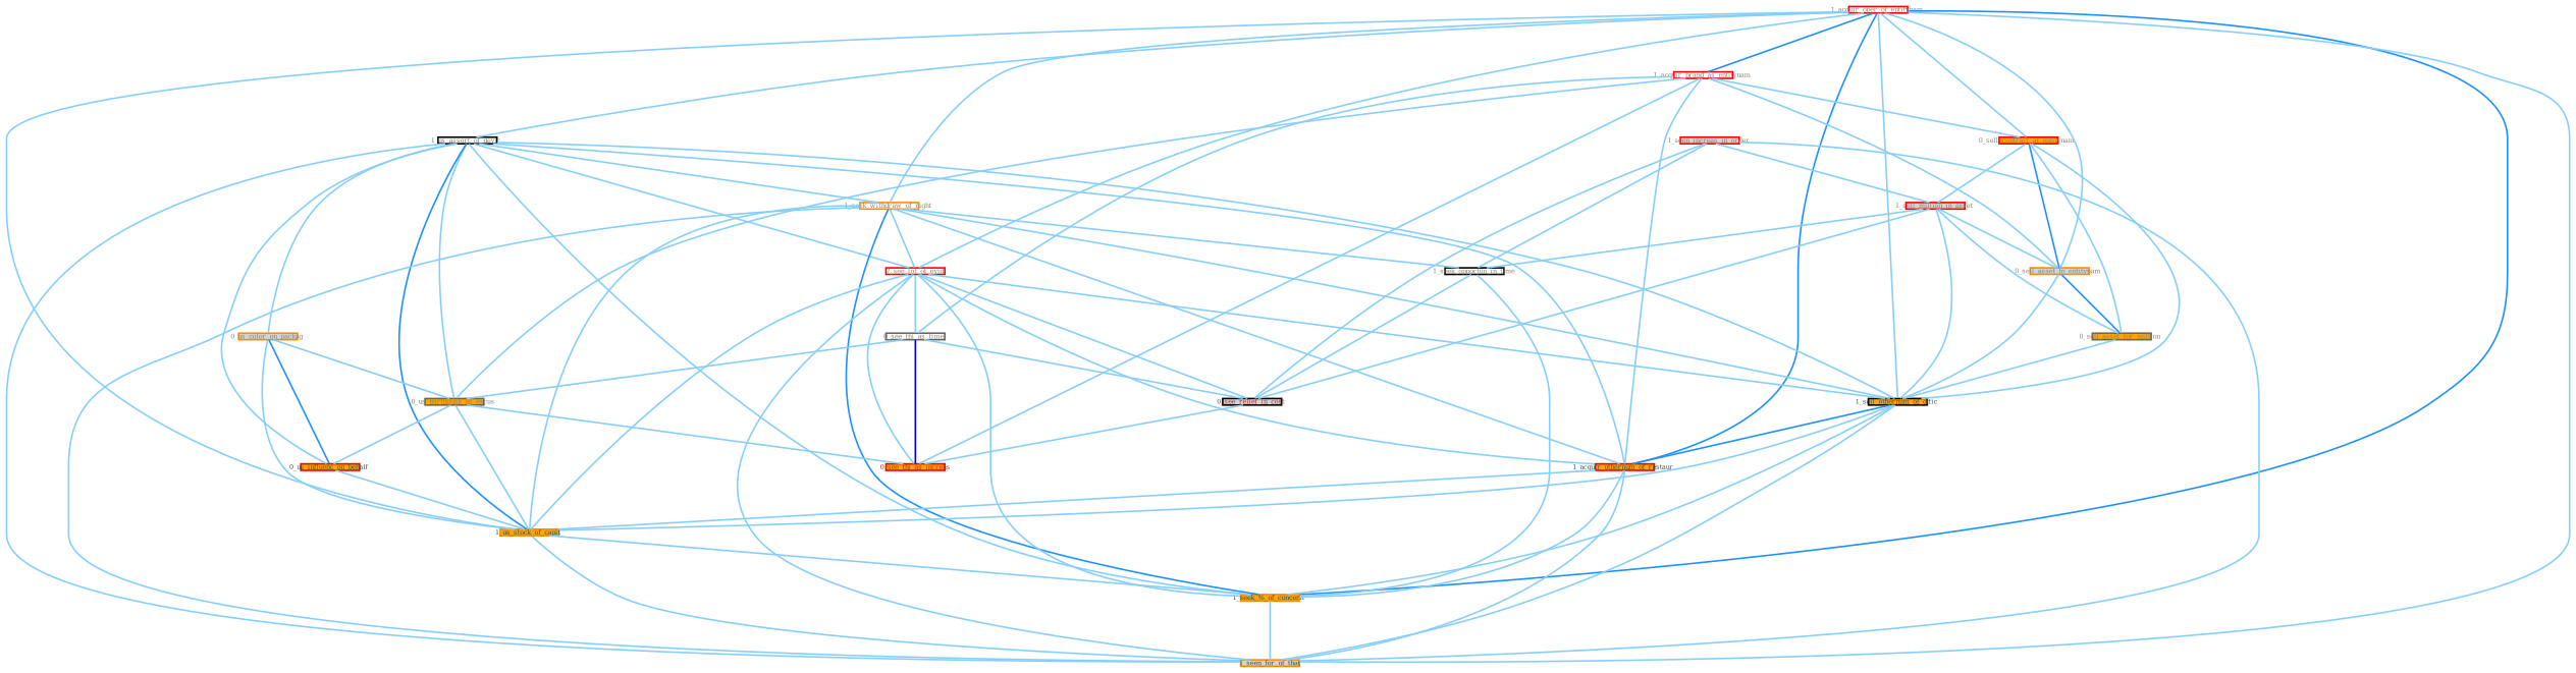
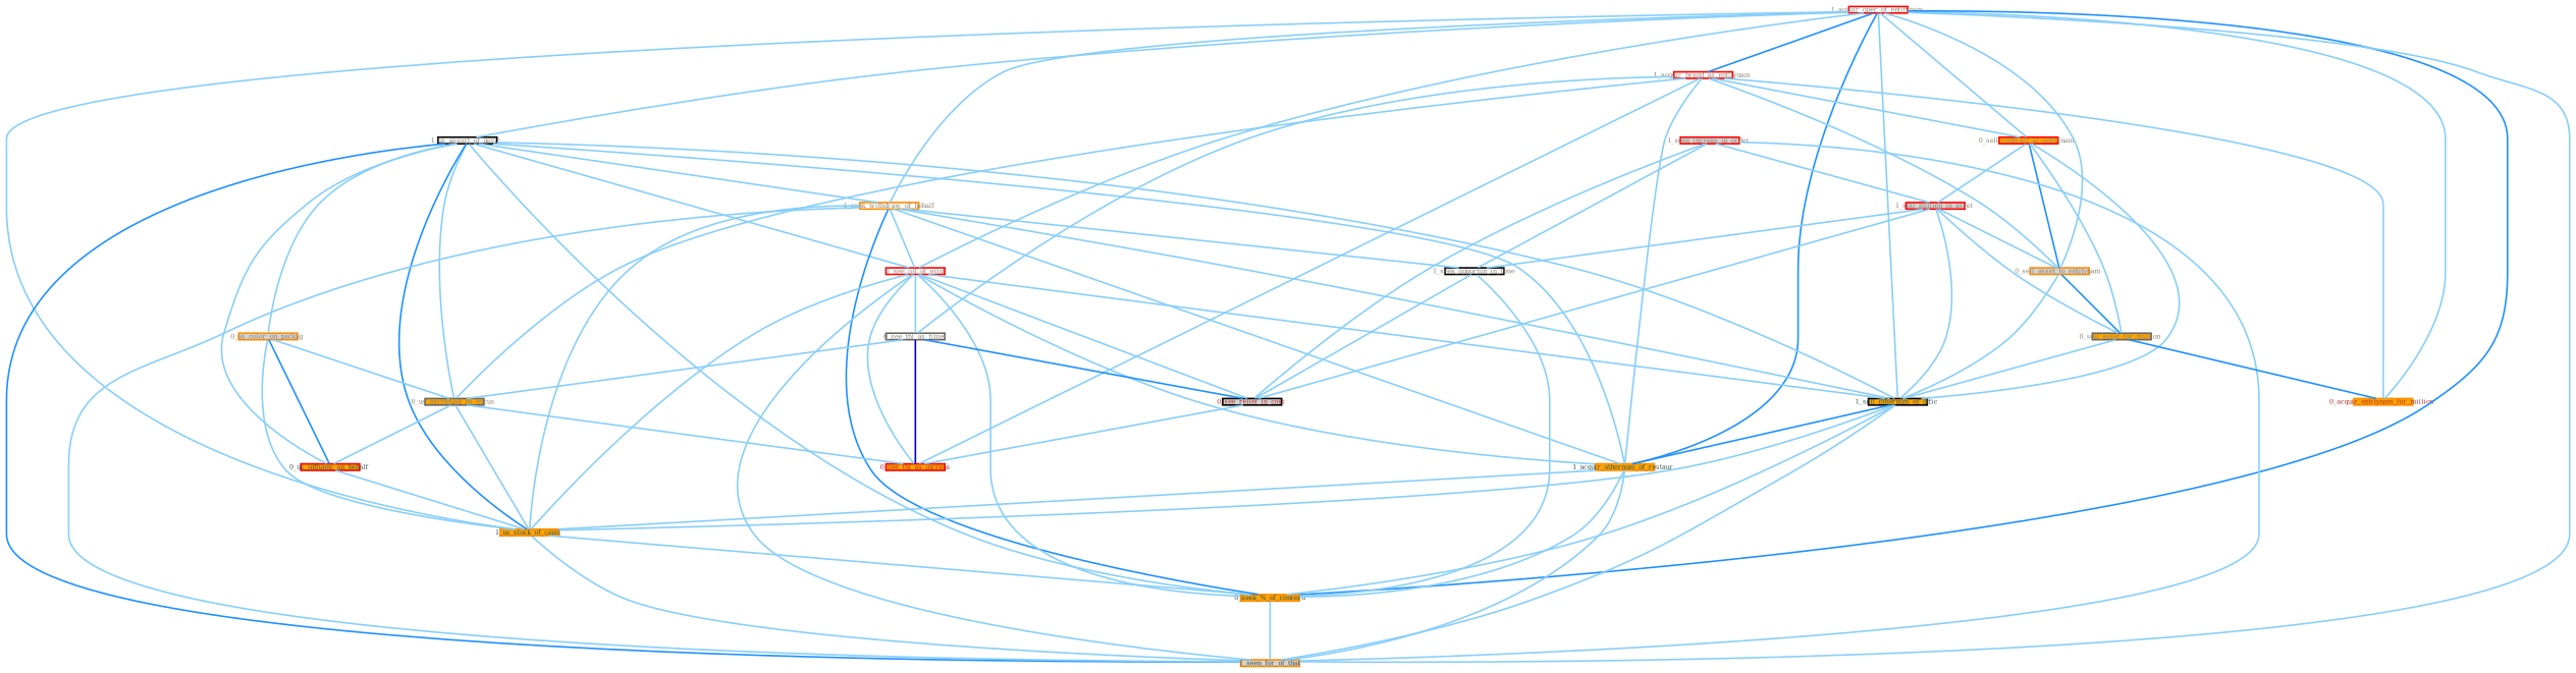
  graph {
    node [color=red fillcolor=orange fixedsize=true fontcolor="#8b7d6b" fontsize=4 shape=polygon style=filled]
    edge [color="#87cefa" w=1]
    "1_acquir_oper_of_entitynam " [fillcolor=white height=.06 width=.5]
    "1_us_assort_of_devic " [color=black fillcolor=white height=.06 width=.5]
    "1_acquir_brand_as_entitynam " [fillcolor=white height=.06 width=.5]
-   "1_seek_withdraw_of_right " [color=darkorange fillcolor=white height=.06 width=.5]
+   "1_seek_withdraw_of_right " [color=darkorange fillcolor=white height=.06 width=.5 label="1_seek_withdraw_of_behalf"]
    "0_sell_contract_at_entitynam " [height=.06 width=.5]
    n6 [fillcolor=white height=.06 label="7_see_lot_of_evid" width=.5]
    "0_us_color_on_packag " [color=darkorange fillcolor=lightgrey height=.06 width=.5]
    "0_see_thi_as_time " [color=gray40 fillcolor=white height=.06 width=.5]
    "1_seen_increas_in_order " [fillcolor=lightgrey height=.06 width=.5]
    "1_sell_million_in_asset " [fillcolor=lightgrey height=.06 width=.5]
    "0_sell_asset_to_entitynam " [color=darkorange fillcolor=lightgrey height=.06 width=.5]
    "0_us_earthquak_as_excus " [color=gray40 height=.06 width=.5]
    "0_sell_asset_for_million " [color=gray40 height=.06 width=.5]
    n14 [color=black fillcolor=white height=.06 label="1_seek_opportun_in_time" width=.5]
+   "0_acquir_entitynam_for_million " [color=darkorange fontcolor="#b22222" height=.06 width=.5]
    "0_see_relief_in_cost " [color=black fillcolor=lightgrey fontcolor="#b22222" height=.06 width=.5]
    n17 [fontcolor="#b22222" height=.06 label="0_see_thi_as_increas" width=.5]
    "1_sell_othernum_of_offic " [color=black fontcolor="#2f4f4f" height=.06 width=.5]
-   "1_acquir_othernum_of_restaur " [fontcolor="#2f4f4f" height=.06 width=.5]
+   "1_acquir_othernum_of_restaur " [color=darkorange fontcolor="#2f4f4f" height=.06 width=.5]
    "1_us_stock_of_capit " [color=darkorange fontcolor="#2f4f4f" height=.06 width=.5]
-   "1_seek_%_of_concern " [color=darkorange fontcolor="#2f4f4f" height=.06 width=.5]
+   "1_seek_%_of_concern " [color=darkorange fontcolor="#2f4f4f" height=.06 width=.5 label="0_seek_%_of_concern"]
    n22 [color=darkorange fillcolor=lightgrey fontcolor="#2f4f4f" height=.06 label="1_seen_for_of_that" width=.5]
    "0_us_influenc_on_behalf " [fontcolor="#2f4f4f" height=.06 width=.5]
    subgraph sub_1 {
      "1_acquir_oper_of_entitynam "
      "1_us_assort_of_devic "
      "1_acquir_brand_as_entitynam "
      "1_seek_withdraw_of_right "
      "0_sell_contract_at_entitynam "
      n6
      "0_us_color_on_packag "
      "0_see_thi_as_time "
      "1_seen_increas_in_order "
      "1_sell_million_in_asset "
      "0_sell_asset_to_entitynam "
      "0_us_earthquak_as_excus "
      "0_sell_asset_for_million "
      n14
    }
    subgraph sub_2 {
+     "0_acquir_entitynam_for_million "
      "0_see_relief_in_cost "
      n17
    }
    "1_acquir_oper_of_entitynam " -- "1_us_assort_of_devic "
    "1_acquir_oper_of_entitynam " -- "1_acquir_brand_as_entitynam " [color="#1e90ff" w=2]
    "1_acquir_oper_of_entitynam " -- "1_seek_withdraw_of_right "
    "1_acquir_oper_of_entitynam " -- "0_sell_contract_at_entitynam "
    "1_acquir_oper_of_entitynam " -- n6
    "1_acquir_oper_of_entitynam " -- "0_sell_asset_to_entitynam "
+   "1_acquir_oper_of_entitynam " -- "0_acquir_entitynam_for_million "
    "1_acquir_oper_of_entitynam " -- "1_sell_othernum_of_offic "
    "1_acquir_oper_of_entitynam " -- "1_acquir_othernum_of_restaur " [color="#1e90ff" w=2]
    "1_acquir_oper_of_entitynam " -- "1_us_stock_of_capit "
    "1_acquir_oper_of_entitynam " -- "1_seek_%_of_concern " [color="#1e90ff"]
    "1_acquir_oper_of_entitynam " -- n22
    "1_us_assort_of_devic " -- "1_seek_withdraw_of_right "
    "1_us_assort_of_devic " -- n6
    "1_us_assort_of_devic " -- "0_us_color_on_packag "
    "1_us_assort_of_devic " -- "0_us_earthquak_as_excus "
    "1_us_assort_of_devic " -- "1_sell_othernum_of_offic "
    "1_us_assort_of_devic " -- "1_acquir_othernum_of_restaur "
    "1_us_assort_of_devic " -- "1_us_stock_of_capit " [color="#1e90ff" w=2]
    "1_us_assort_of_devic " -- "1_seek_%_of_concern "
-   "1_us_assort_of_devic " -- n22
+   "1_us_assort_of_devic " -- n22 [color="#1e90ff"]
    "1_us_assort_of_devic " -- "0_us_influenc_on_behalf "
    "1_acquir_brand_as_entitynam " -- "0_sell_contract_at_entitynam "
    "1_acquir_brand_as_entitynam " -- "0_see_thi_as_time "
    "1_acquir_brand_as_entitynam " -- "0_sell_asset_to_entitynam "
    "1_acquir_brand_as_entitynam " -- "0_us_earthquak_as_excus "
+   "1_acquir_brand_as_entitynam " -- "0_acquir_entitynam_for_million "
    "1_acquir_brand_as_entitynam " -- n17
    "1_acquir_brand_as_entitynam " -- "1_acquir_othernum_of_restaur "
    "1_seek_withdraw_of_right " -- n6
    "1_seek_withdraw_of_right " -- n14
    "1_seek_withdraw_of_right " -- "1_sell_othernum_of_offic "
    "1_seek_withdraw_of_right " -- "1_acquir_othernum_of_restaur "
    "1_seek_withdraw_of_right " -- "1_us_stock_of_capit "
    "1_seek_withdraw_of_right " -- "1_seek_%_of_concern " [color="#1e90ff" w=2]
    "1_seek_withdraw_of_right " -- n22
    "0_sell_contract_at_entitynam " -- "1_sell_million_in_asset "
    "0_sell_contract_at_entitynam " -- "0_sell_asset_to_entitynam " [color="#1e90ff" w=2]
    "0_sell_contract_at_entitynam " -- "0_sell_asset_for_million "
    "0_sell_contract_at_entitynam " -- "1_sell_othernum_of_offic "
    n6 -- "0_see_thi_as_time "
    n6 -- "0_see_relief_in_cost "
    n6 -- n17
    n6 -- "1_sell_othernum_of_offic "
    n6 -- "1_acquir_othernum_of_restaur "
    n6 -- "1_us_stock_of_capit "
    n6 -- "1_seek_%_of_concern "
    n6 -- n22
    "0_us_color_on_packag " -- "0_us_earthquak_as_excus "
    "0_us_color_on_packag " -- "1_us_stock_of_capit "
    "0_us_color_on_packag " -- "0_us_influenc_on_behalf " [color="#1e90ff" w=2]
    "0_see_thi_as_time " -- "0_us_earthquak_as_excus "
-   "0_see_thi_as_time " -- "0_see_relief_in_cost "
+   "0_see_thi_as_time " -- "0_see_relief_in_cost " [color="#1e90ff"]
    "0_see_thi_as_time " -- n17 [color="#0000cd" w=3]
    "1_seen_increas_in_order " -- "1_sell_million_in_asset "
    "1_seen_increas_in_order " -- n14
    "1_seen_increas_in_order " -- "0_see_relief_in_cost "
    "1_seen_increas_in_order " -- n22
    "1_sell_million_in_asset " -- "0_sell_asset_to_entitynam "
    "1_sell_million_in_asset " -- "0_sell_asset_for_million "
    "1_sell_million_in_asset " -- n14
    "1_sell_million_in_asset " -- "0_see_relief_in_cost "
    "1_sell_million_in_asset " -- "1_sell_othernum_of_offic "
    "0_sell_asset_to_entitynam " -- "0_sell_asset_for_million " [color="#1e90ff" w=2]
    "0_sell_asset_to_entitynam " -- "1_sell_othernum_of_offic "
    "0_us_earthquak_as_excus " -- n17
    "0_us_earthquak_as_excus " -- "1_us_stock_of_capit "
    "0_us_earthquak_as_excus " -- "0_us_influenc_on_behalf "
+   "0_sell_asset_for_million " -- "0_acquir_entitynam_for_million " [color="#1e90ff" w=2]
    "0_sell_asset_for_million " -- "1_sell_othernum_of_offic "
    n14 -- "0_see_relief_in_cost "
    n14 -- "1_seek_%_of_concern "
    "0_see_relief_in_cost " -- n17
    "1_sell_othernum_of_offic " -- "1_acquir_othernum_of_restaur " [color="#1e90ff" w=2]
    "1_sell_othernum_of_offic " -- "1_us_stock_of_capit "
    "1_sell_othernum_of_offic " -- "1_seek_%_of_concern "
    "1_sell_othernum_of_offic " -- n22
    "1_acquir_othernum_of_restaur " -- "1_us_stock_of_capit "
    "1_acquir_othernum_of_restaur " -- "1_seek_%_of_concern "
    "1_acquir_othernum_of_restaur " -- n22
    "1_us_stock_of_capit " -- "1_seek_%_of_concern "
    "1_us_stock_of_capit " -- n22
    "1_seek_%_of_concern " -- n22
    "0_us_influenc_on_behalf " -- "1_us_stock_of_capit "
  }
